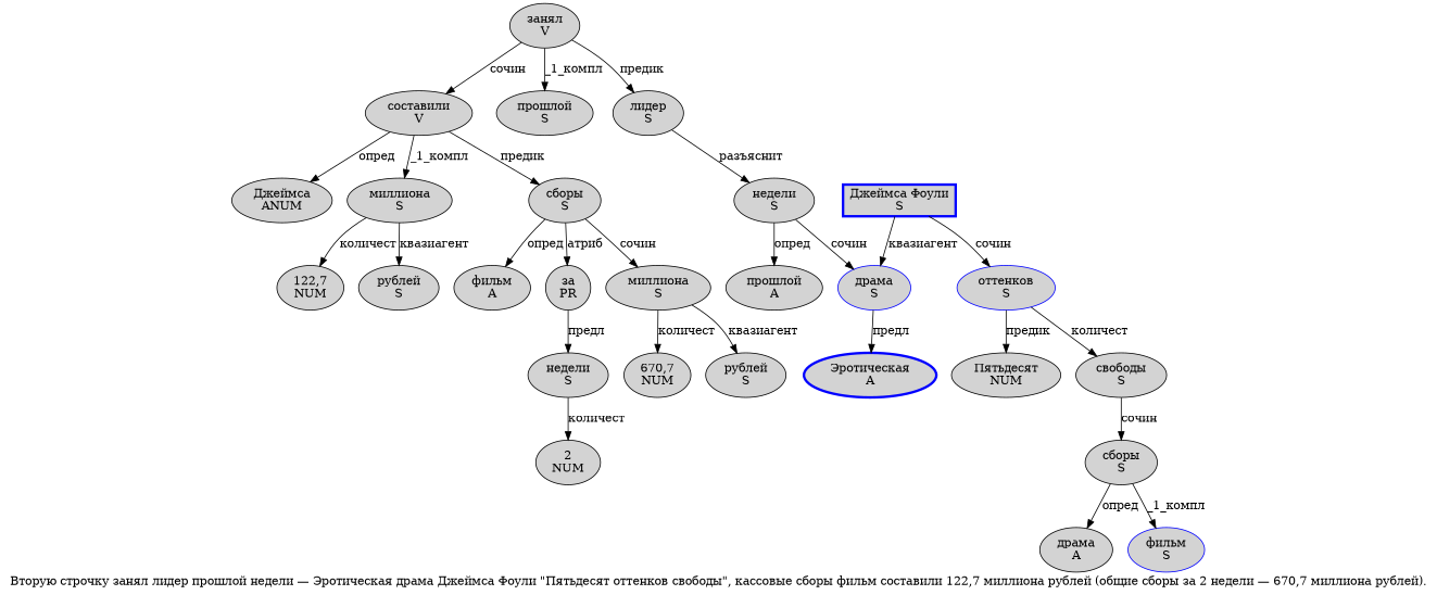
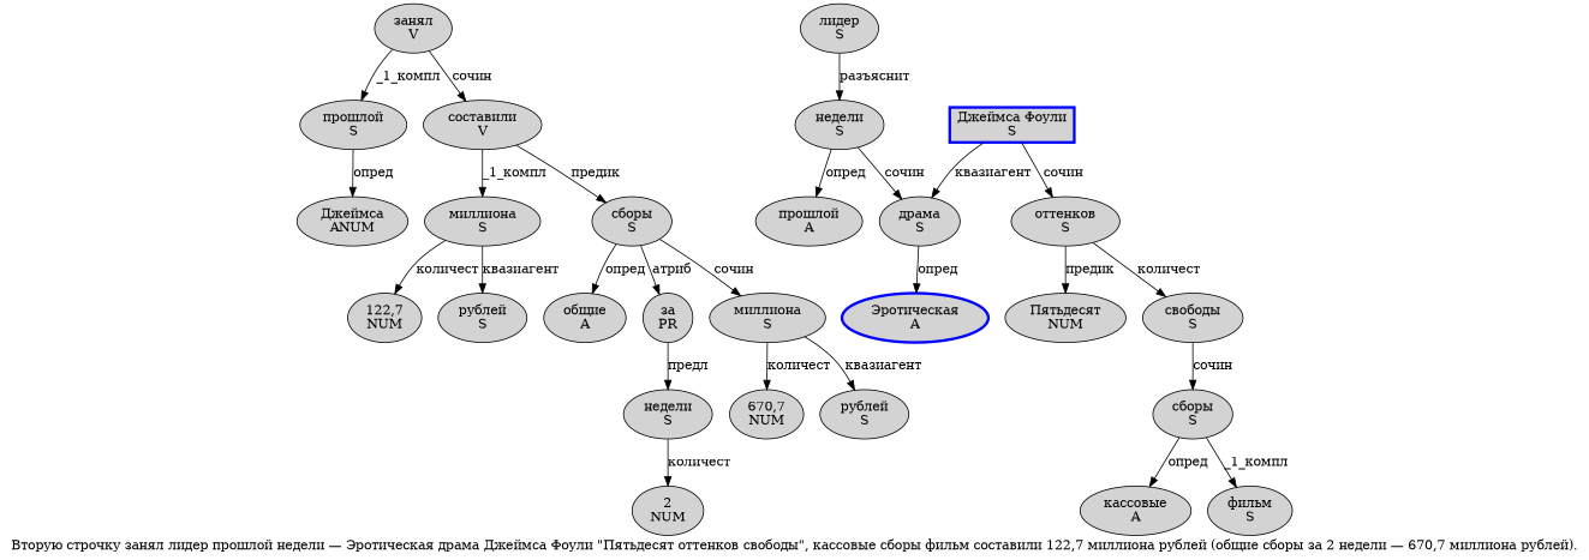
  digraph {
    label="Вторую строчку занял лидер прошлой недели — Эротическая драма Джеймса Фоули \"Пятьдесят оттенков свободы\", кассовые сборы фильм составили 122,7 миллиона рублей (общие сборы за 2 недели — 670,7 миллиона рублей)."
    node [fillcolor=lightgray penwidth=1 shape=ellipse style=filled]
    n1 [label="Джеймса\nANUM"]
    n2 [label="прошлой\nS"]
    n3 [label="занял\nV"]
    n4 [label="лидер\nS"]
    n5 [label="составили\nV"]
    n6 [label="недели\nS"]
    n7 [label="миллиона\nS"]
    n8 [label="сборы\nS"]
    n9 [label="прошлой\nA"]
-   n10 [label="драма\nS" color=blue]
+   n10 [label="драма\nS"]
    n11 [color=blue label="Эротическая\nA" penwidth=3]
    n12 [color=blue label="Джеймса Фоули\nS" penwidth=3 shape=box]
-   n13 [label="оттенков\nS" color=blue]
+   n13 [label="оттенков\nS"]
    n14 [label="Пятьдесят\nNUM"]
    n15 [label="свободы\nS"]
    n16 [label="сборы\nS"]
-   n17 [label="драма\nA"]
-   n18 [label="фильм\nS" color=blue]
+   n17 [label="кассовые\nA"]
+   n18 [label="фильм\nS"]
    n19 [label="122,7\nNUM"]
    n20 [label="рублей\nS"]
-   n21 [label="фильм\nA"]
+   n21 [label="общие\nA"]
    n22 [label="за\nPR"]
    n23 [label="миллиона\nS"]
    n24 [label="недели\nS"]
    n25 [label="670,7\nNUM"]
    n26 [label="рублей\nS"]
    n27 [label="2\nNUM"]
-   n5 -> n1 [label="опред"]
+   n2 -> n1 [label="опред"]
    n3 -> n2 [label="_1_компл"]
-   n3 -> n4 [label="предик"]
    n3 -> n5 [label="сочин"]
    n4 -> n6 [label="разъяснит"]
    n5 -> n7 [label="_1_компл"]
    n5 -> n8 [label="предик"]
    n6 -> n9 [label="опред"]
    n6 -> n10 [label="сочин"]
    n7 -> n19 [label="количест"]
    n7 -> n20 [label="квазиагент"]
    n8 -> n21 [label="опред"]
    n8 -> n22 [label="атриб"]
    n8 -> n23 [label="сочин"]
-   n10 -> n11 [label="предл"]
+   n10 -> n11 [label="опред"]
    n12 -> n10 [label="квазиагент"]
    n12 -> n13 [label="сочин"]
    n13 -> n14 [label="предик"]
    n13 -> n15 [label="количест"]
    n15 -> n16 [label="сочин"]
    n16 -> n17 [label="опред"]
    n16 -> n18 [label="_1_компл"]
    n22 -> n24 [label="предл"]
    n23 -> n25 [label="количест"]
    n23 -> n26 [label="квазиагент"]
    n24 -> n27 [label="количест"]
  }
